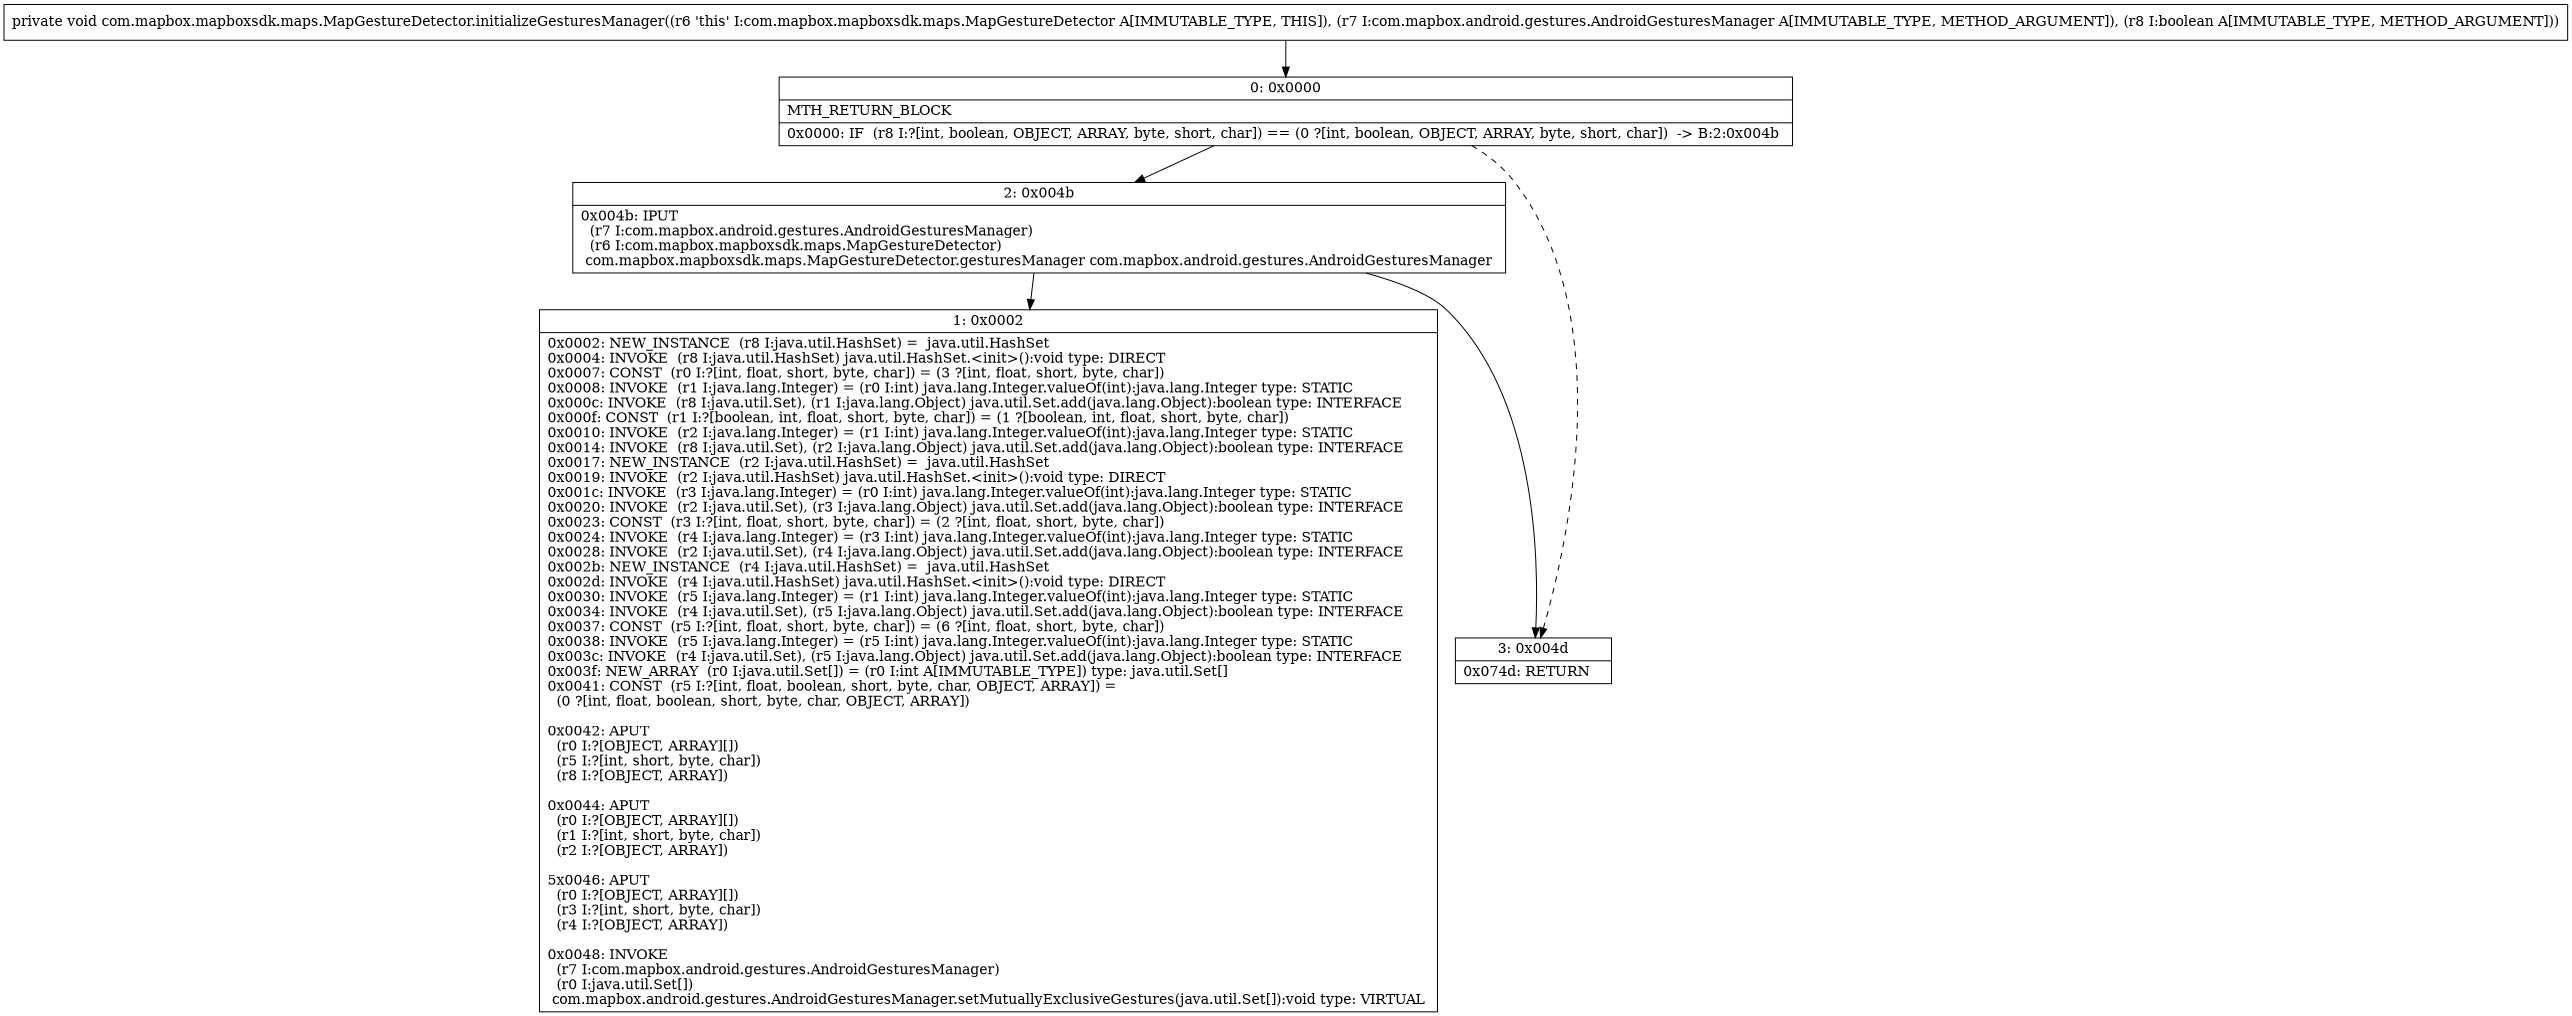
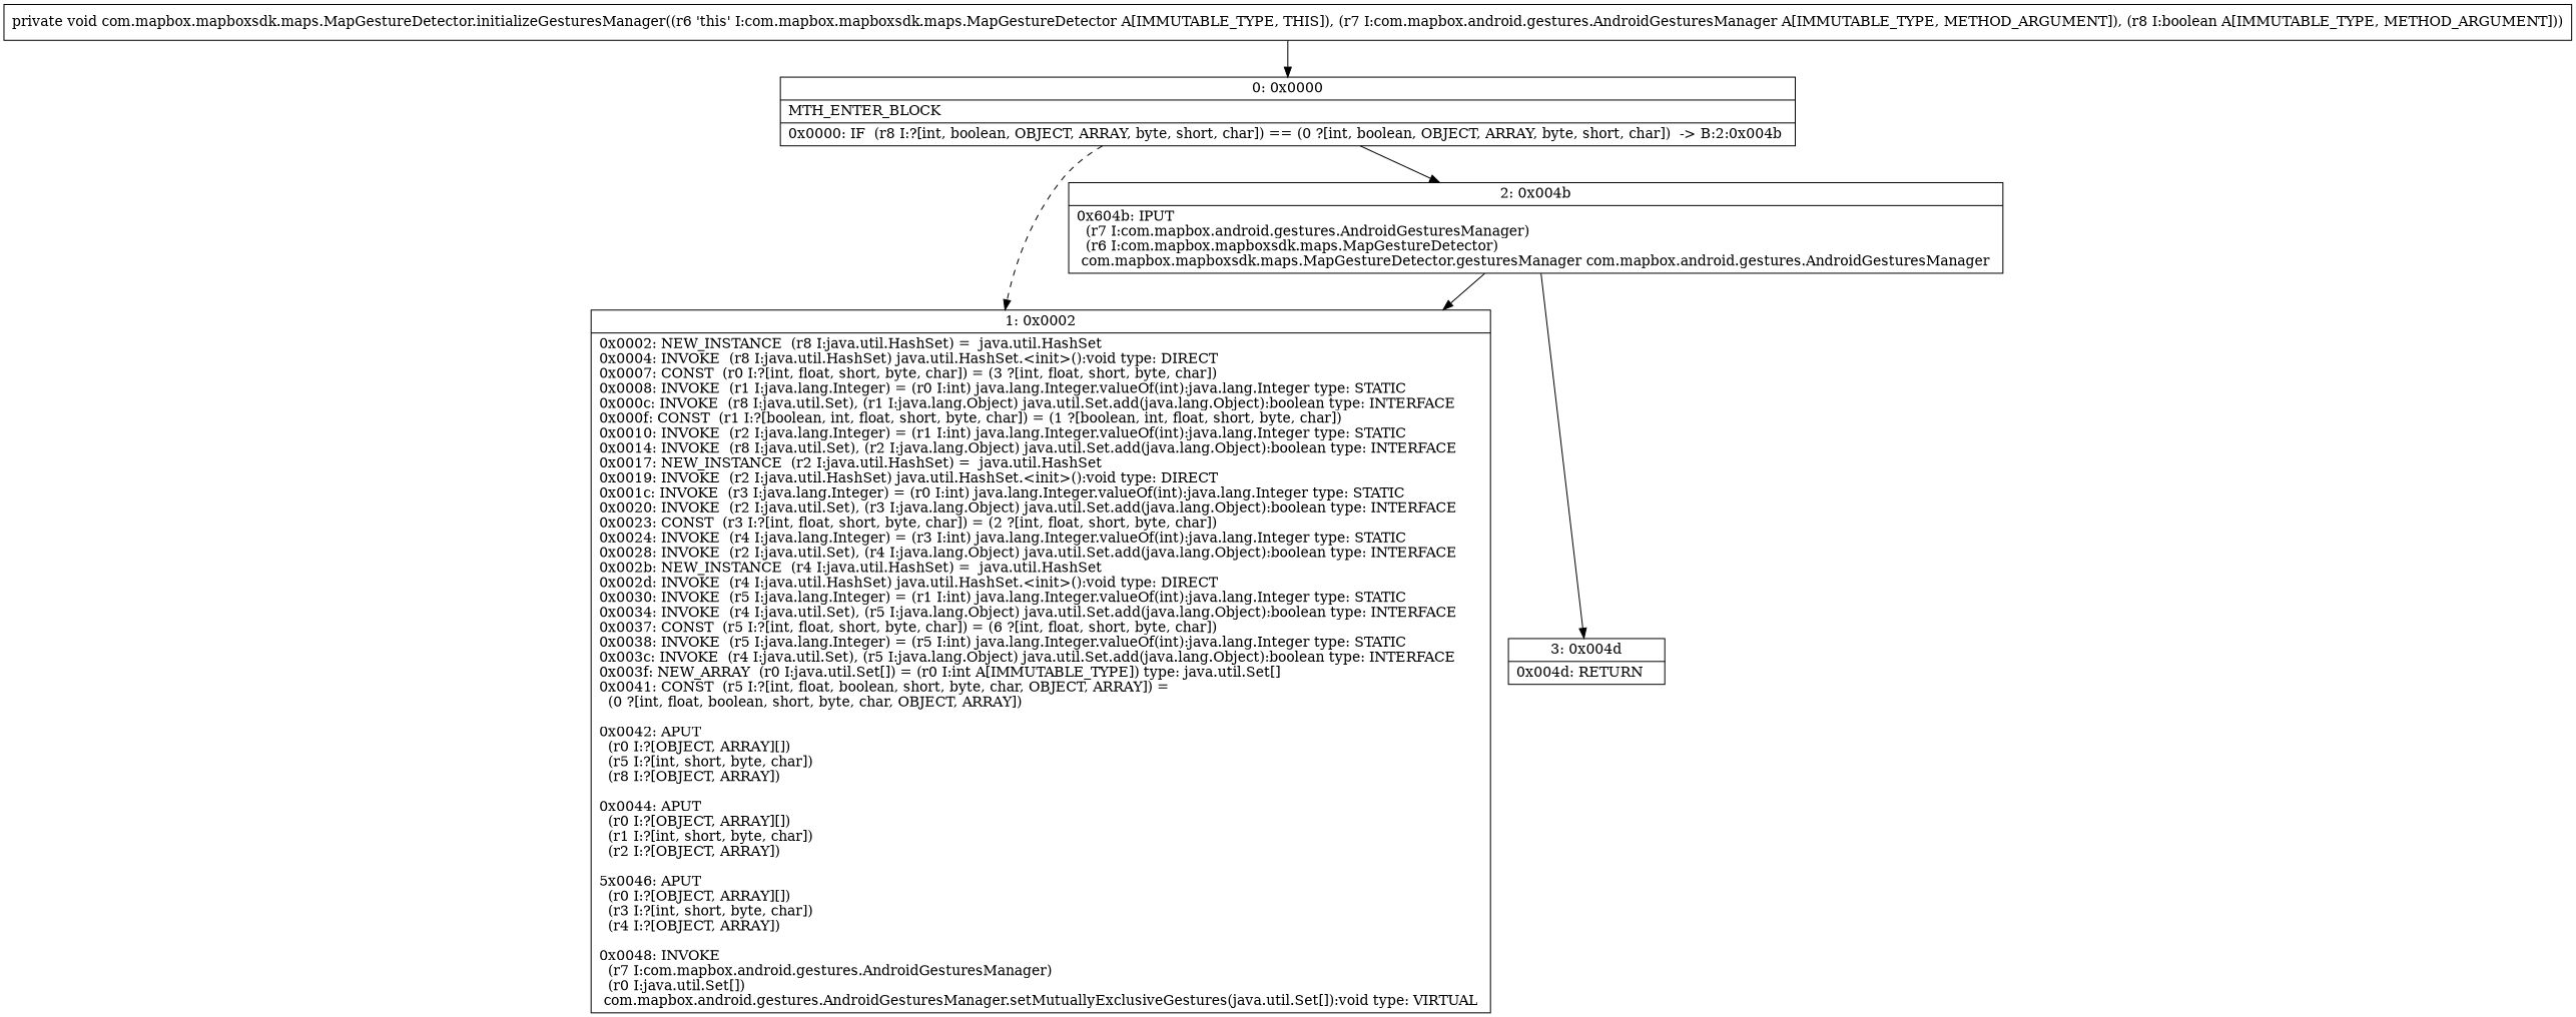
  digraph {
    node [shape=record]
-   n1 [label="{0\:\ 0x0000|MTH_RETURN_BLOCK\l|0x0000: IF  (r8 I:?[int, boolean, OBJECT, ARRAY, byte, short, char]) == (0 ?[int, boolean, OBJECT, ARRAY, byte, short, char])  \-\> B:2:0x004b \l}"]
+   n1 [label="{0\:\ 0x0000|MTH_ENTER_BLOCK\l|0x0000: IF  (r8 I:?[int, boolean, OBJECT, ARRAY, byte, short, char]) == (0 ?[int, boolean, OBJECT, ARRAY, byte, short, char])  \-\> B:2:0x004b \l}"]
    n2 [label="{1\:\ 0x0002|0x0002: NEW_INSTANCE  (r8 I:java.util.HashSet) =  java.util.HashSet \l0x0004: INVOKE  (r8 I:java.util.HashSet) java.util.HashSet.\<init\>():void type: DIRECT \l0x0007: CONST  (r0 I:?[int, float, short, byte, char]) = (3 ?[int, float, short, byte, char]) \l0x0008: INVOKE  (r1 I:java.lang.Integer) = (r0 I:int) java.lang.Integer.valueOf(int):java.lang.Integer type: STATIC \l0x000c: INVOKE  (r8 I:java.util.Set), (r1 I:java.lang.Object) java.util.Set.add(java.lang.Object):boolean type: INTERFACE \l0x000f: CONST  (r1 I:?[boolean, int, float, short, byte, char]) = (1 ?[boolean, int, float, short, byte, char]) \l0x0010: INVOKE  (r2 I:java.lang.Integer) = (r1 I:int) java.lang.Integer.valueOf(int):java.lang.Integer type: STATIC \l0x0014: INVOKE  (r8 I:java.util.Set), (r2 I:java.lang.Object) java.util.Set.add(java.lang.Object):boolean type: INTERFACE \l0x0017: NEW_INSTANCE  (r2 I:java.util.HashSet) =  java.util.HashSet \l0x0019: INVOKE  (r2 I:java.util.HashSet) java.util.HashSet.\<init\>():void type: DIRECT \l0x001c: INVOKE  (r3 I:java.lang.Integer) = (r0 I:int) java.lang.Integer.valueOf(int):java.lang.Integer type: STATIC \l0x0020: INVOKE  (r2 I:java.util.Set), (r3 I:java.lang.Object) java.util.Set.add(java.lang.Object):boolean type: INTERFACE \l0x0023: CONST  (r3 I:?[int, float, short, byte, char]) = (2 ?[int, float, short, byte, char]) \l0x0024: INVOKE  (r4 I:java.lang.Integer) = (r3 I:int) java.lang.Integer.valueOf(int):java.lang.Integer type: STATIC \l0x0028: INVOKE  (r2 I:java.util.Set), (r4 I:java.lang.Object) java.util.Set.add(java.lang.Object):boolean type: INTERFACE \l0x002b: NEW_INSTANCE  (r4 I:java.util.HashSet) =  java.util.HashSet \l0x002d: INVOKE  (r4 I:java.util.HashSet) java.util.HashSet.\<init\>():void type: DIRECT \l0x0030: INVOKE  (r5 I:java.lang.Integer) = (r1 I:int) java.lang.Integer.valueOf(int):java.lang.Integer type: STATIC \l0x0034: INVOKE  (r4 I:java.util.Set), (r5 I:java.lang.Object) java.util.Set.add(java.lang.Object):boolean type: INTERFACE \l0x0037: CONST  (r5 I:?[int, float, short, byte, char]) = (6 ?[int, float, short, byte, char]) \l0x0038: INVOKE  (r5 I:java.lang.Integer) = (r5 I:int) java.lang.Integer.valueOf(int):java.lang.Integer type: STATIC \l0x003c: INVOKE  (r4 I:java.util.Set), (r5 I:java.lang.Object) java.util.Set.add(java.lang.Object):boolean type: INTERFACE \l0x003f: NEW_ARRAY  (r0 I:java.util.Set[]) = (r0 I:int A[IMMUTABLE_TYPE]) type: java.util.Set[] \l0x0041: CONST  (r5 I:?[int, float, boolean, short, byte, char, OBJECT, ARRAY]) = \l  (0 ?[int, float, boolean, short, byte, char, OBJECT, ARRAY])\l \l0x0042: APUT  \l  (r0 I:?[OBJECT, ARRAY][])\l  (r5 I:?[int, short, byte, char])\l  (r8 I:?[OBJECT, ARRAY])\l \l0x0044: APUT  \l  (r0 I:?[OBJECT, ARRAY][])\l  (r1 I:?[int, short, byte, char])\l  (r2 I:?[OBJECT, ARRAY])\l \l5x0046: APUT  \l  (r0 I:?[OBJECT, ARRAY][])\l  (r3 I:?[int, short, byte, char])\l  (r4 I:?[OBJECT, ARRAY])\l \l0x0048: INVOKE  \l  (r7 I:com.mapbox.android.gestures.AndroidGesturesManager)\l  (r0 I:java.util.Set[])\l com.mapbox.android.gestures.AndroidGesturesManager.setMutuallyExclusiveGestures(java.util.Set[]):void type: VIRTUAL \l}"]
-   n3 [label="{2\:\ 0x004b|0x004b: IPUT  \l  (r7 I:com.mapbox.android.gestures.AndroidGesturesManager)\l  (r6 I:com.mapbox.mapboxsdk.maps.MapGestureDetector)\l com.mapbox.mapboxsdk.maps.MapGestureDetector.gesturesManager com.mapbox.android.gestures.AndroidGesturesManager \l}"]
-   n4 [label="{3\:\ 0x004d|0x074d: RETURN   \l}"]
+   n3 [label="{2\:\ 0x004b|0x604b: IPUT  \l  (r7 I:com.mapbox.android.gestures.AndroidGesturesManager)\l  (r6 I:com.mapbox.mapboxsdk.maps.MapGestureDetector)\l com.mapbox.mapboxsdk.maps.MapGestureDetector.gesturesManager com.mapbox.android.gestures.AndroidGesturesManager \l}"]
+   n4 [label="{3\:\ 0x004d|0x004d: RETURN   \l}"]
    n5 [label="{private void com.mapbox.mapboxsdk.maps.MapGestureDetector.initializeGesturesManager((r6 'this' I:com.mapbox.mapboxsdk.maps.MapGestureDetector A[IMMUTABLE_TYPE, THIS]), (r7 I:com.mapbox.android.gestures.AndroidGesturesManager A[IMMUTABLE_TYPE, METHOD_ARGUMENT]), (r8 I:boolean A[IMMUTABLE_TYPE, METHOD_ARGUMENT])) }"]
-   n1 -> n4 [style=dashed]
+   n1 -> n2 [style=dashed]
    n1 -> n3
    n3 -> n2
    n3 -> n4
    n5 -> n1
  }
